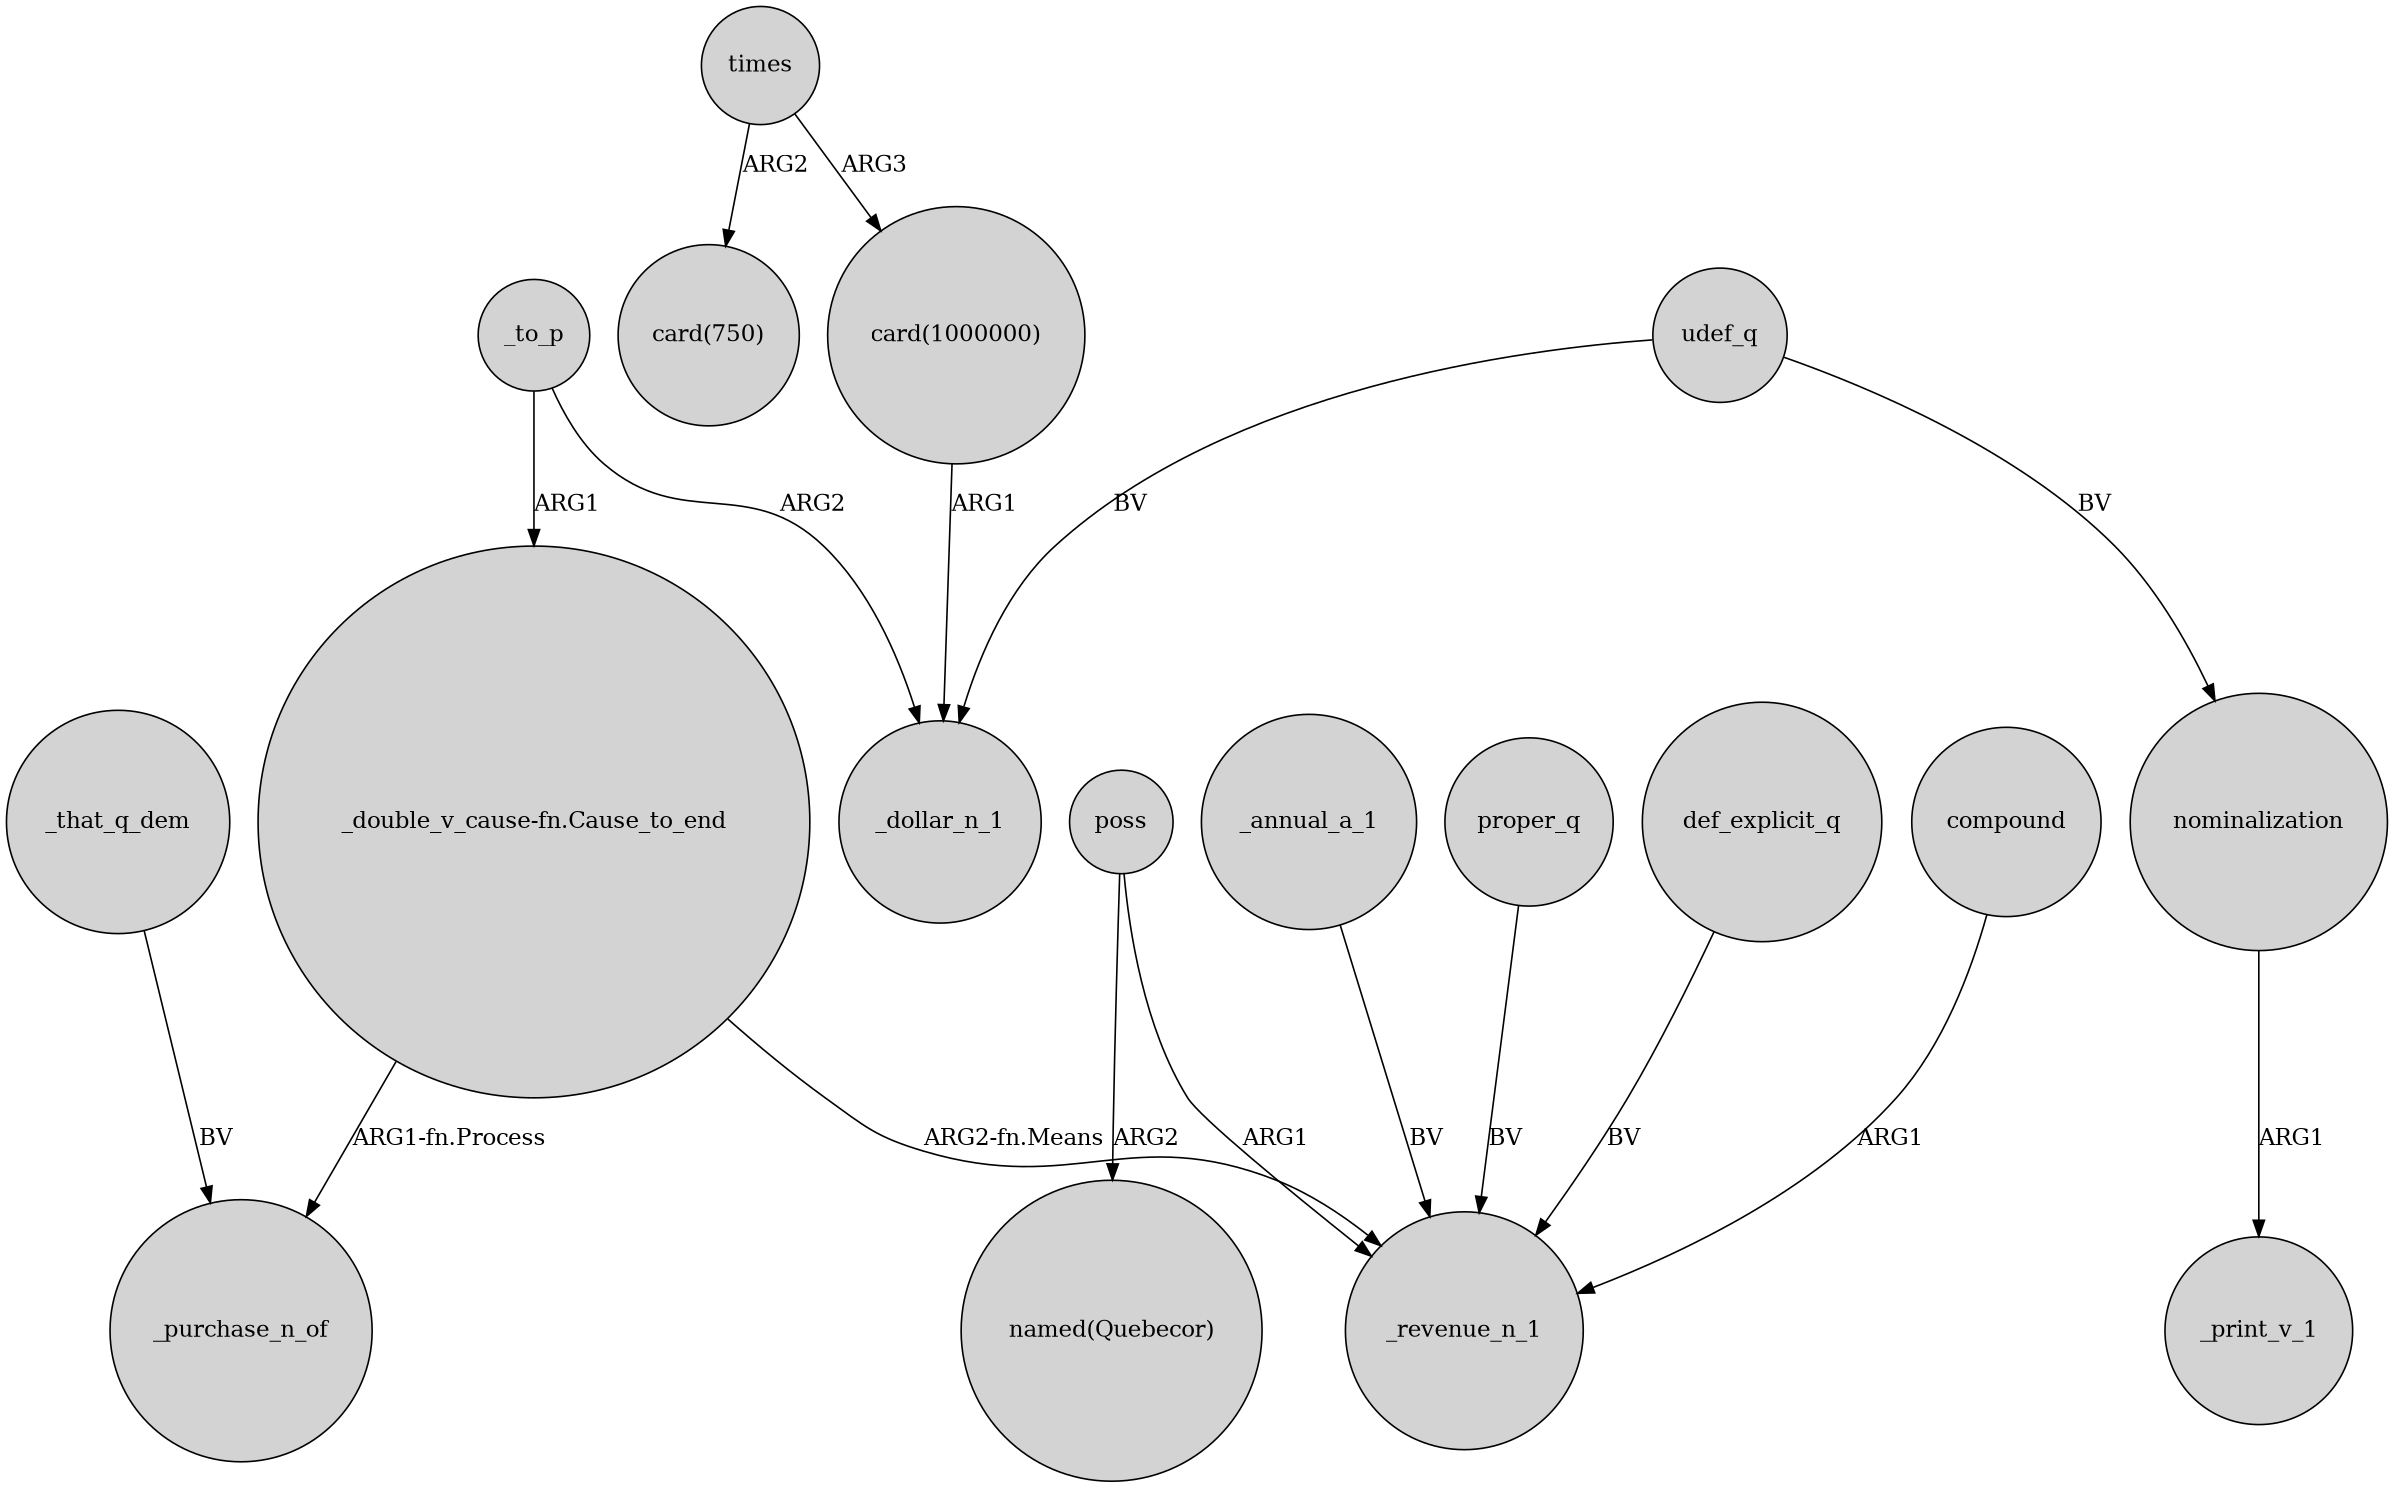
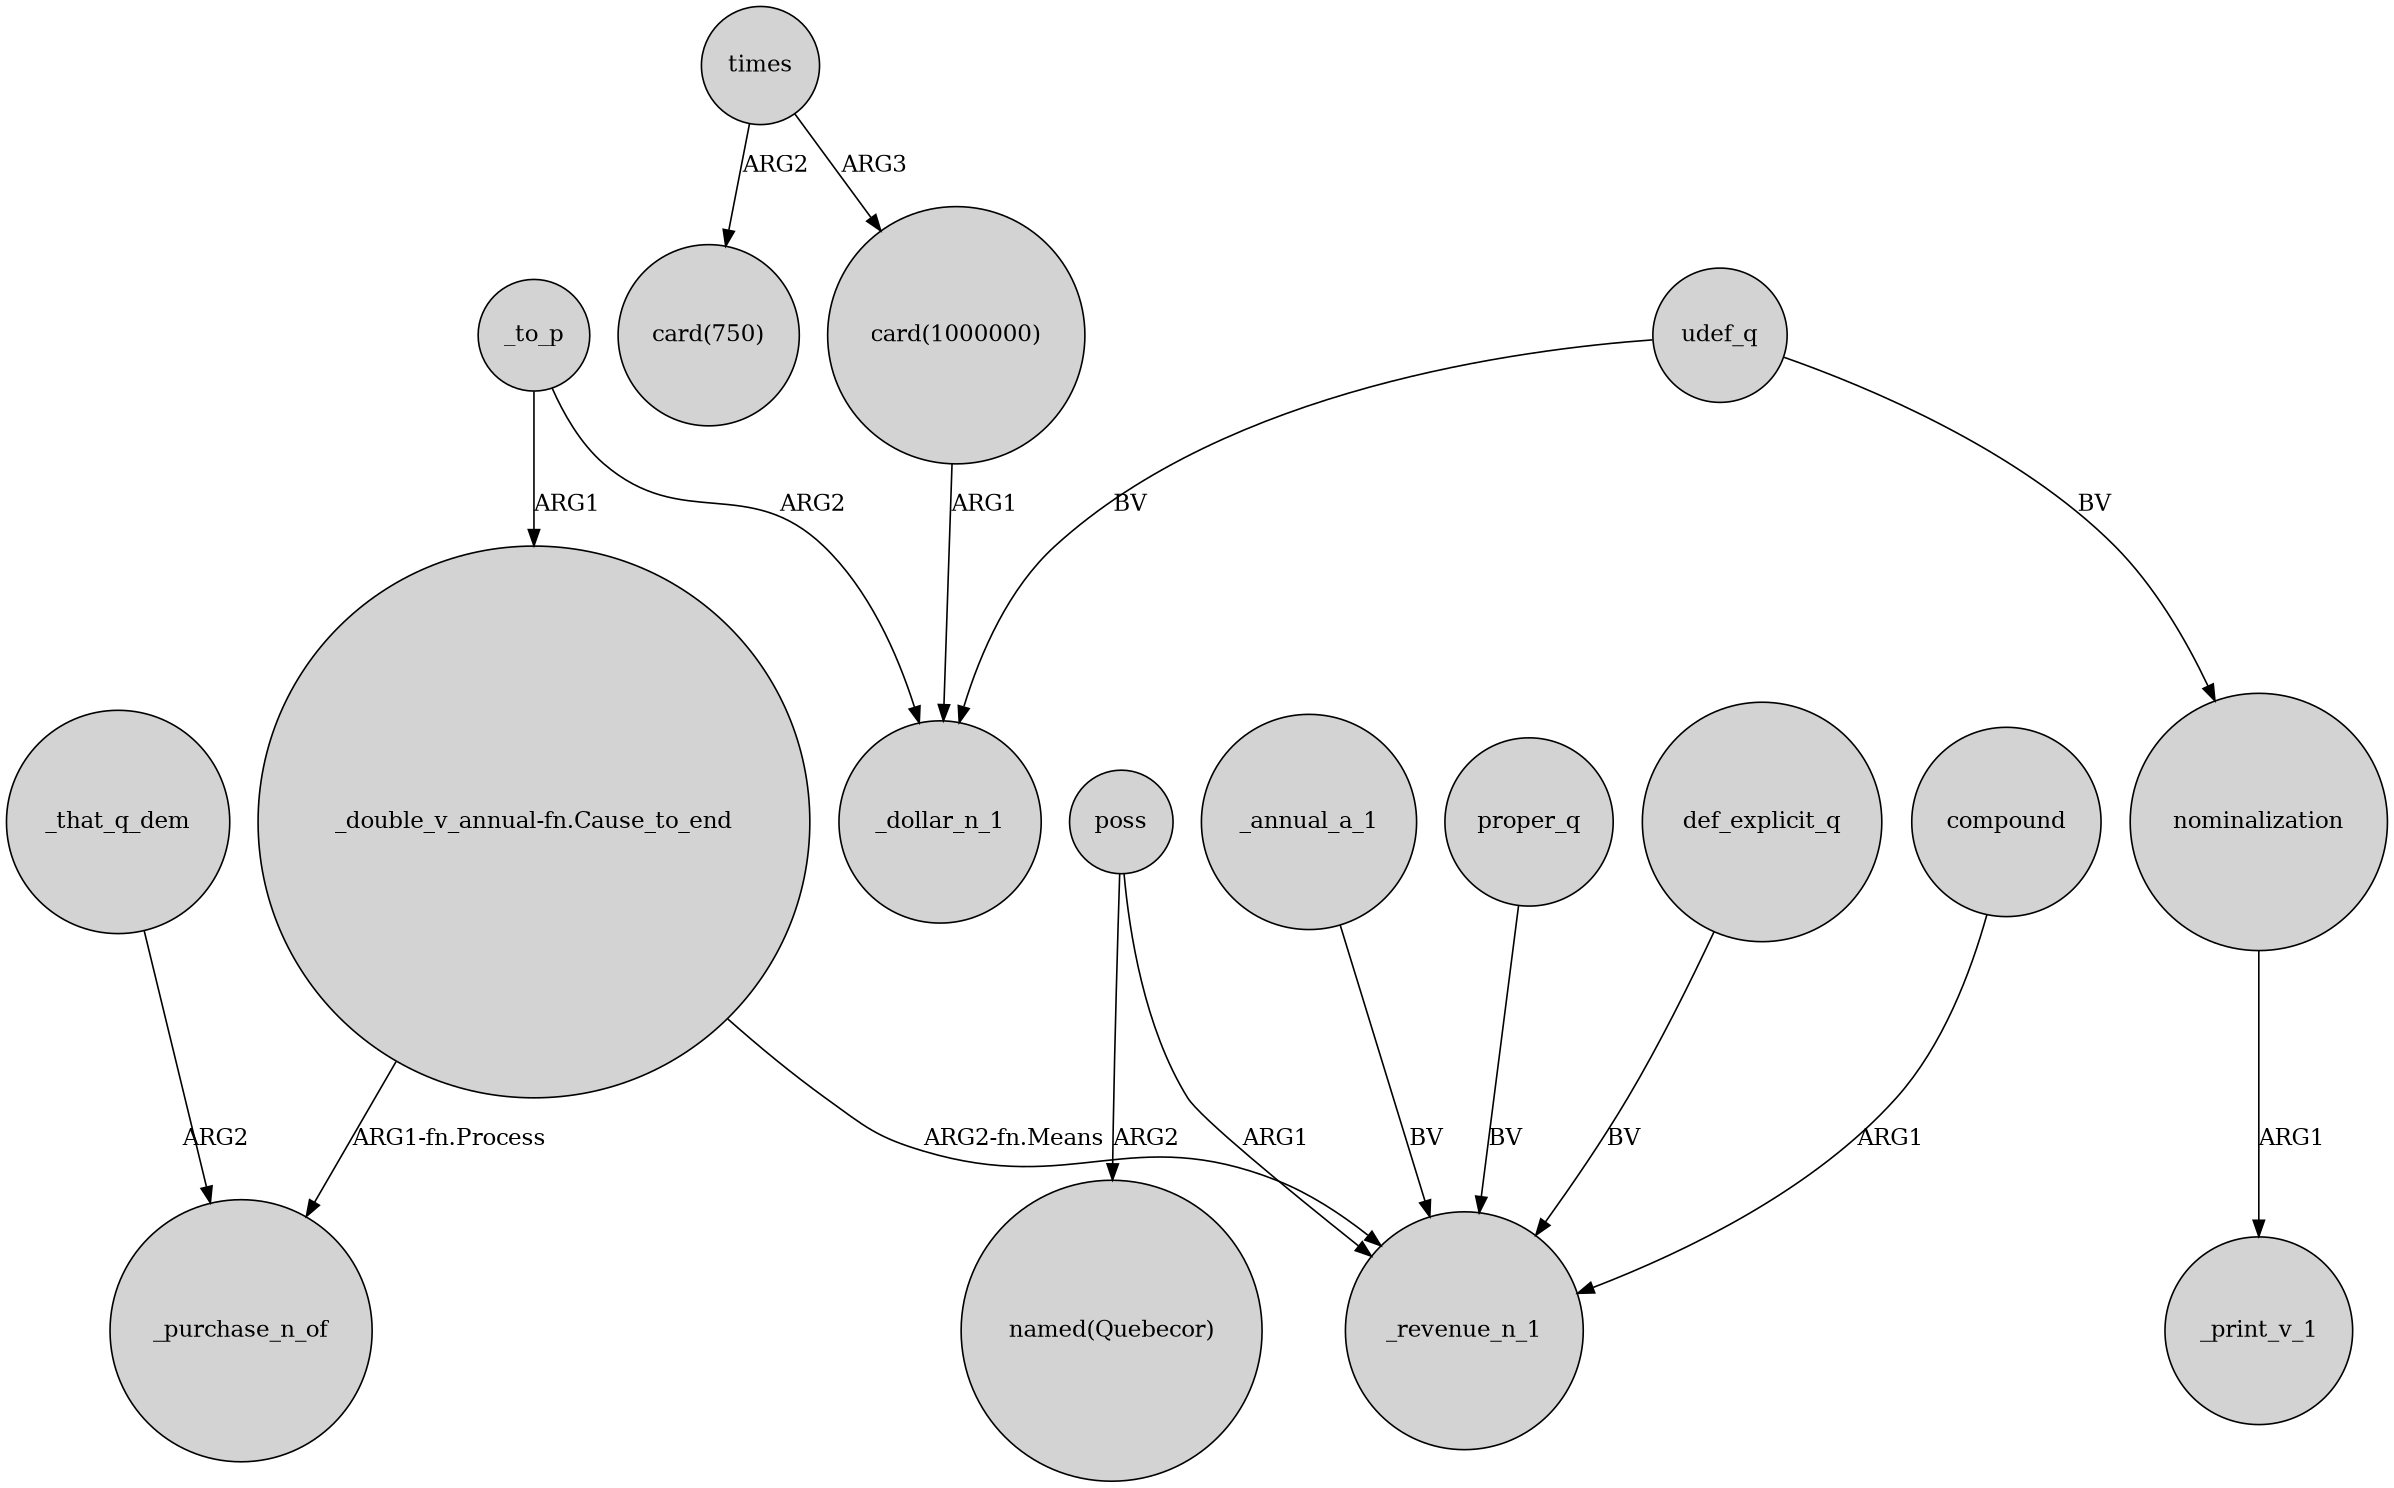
  digraph {
    node [shape=circle style=filled]
    times
    "card(1000000)"
    "card(750)"
    _dollar_n_1
-   "_double_v_cause-fn.Cause_to_end"
+   "_double_v_cause-fn.Cause_to_end" [label="_double_v_annual-fn.Cause_to_end"]
    _purchase_n_of
    _revenue_n_1
    poss
    "named(Quebecor)"
    _that_q_dem
    _to_p
    nominalization
    _print_v_1
    def_explicit_q
    compound
    udef_q
    _annual_a_1
    proper_q
    times -> "card(1000000)" [label=ARG3]
    times -> "card(750)" [label=ARG2]
    "card(1000000)" -> _dollar_n_1 [label=ARG1]
    "_double_v_cause-fn.Cause_to_end" -> _purchase_n_of [label="ARG1-fn.Process"]
    "_double_v_cause-fn.Cause_to_end" -> _revenue_n_1 [label="ARG2-fn.Means"]
    poss -> _revenue_n_1 [label=ARG1]
    poss -> "named(Quebecor)" [label=ARG2]
-   _that_q_dem -> _purchase_n_of [label=BV]
+   _that_q_dem -> _purchase_n_of [label=ARG2]
    _to_p -> _dollar_n_1 [label=ARG2]
    _to_p -> "_double_v_cause-fn.Cause_to_end" [label=ARG1]
    nominalization -> _print_v_1 [label=ARG1]
    def_explicit_q -> _revenue_n_1 [label=BV]
    compound -> _revenue_n_1 [label=ARG1]
    udef_q -> _dollar_n_1 [label=BV]
    udef_q -> nominalization [label=BV]
    _annual_a_1 -> _revenue_n_1 [label=BV]
    proper_q -> _revenue_n_1 [label=BV]
  }
